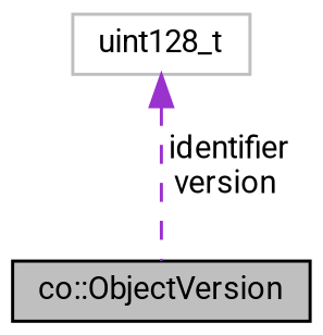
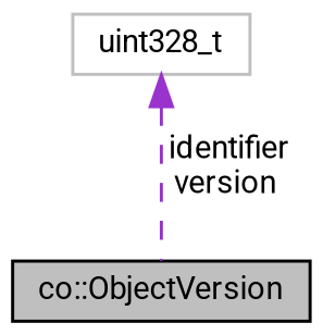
  digraph {
    fontname=Roboto
    node [fontname=Roboto fontsize=10 shape=record style=filled]
    n1 [color=black fillcolor=grey75 fontcolor=black height=0.2 label="co::ObjectVersion" width=0.4]
-   n2 [color=grey75 fillcolor=white height=0.2 label=uint128_t width=0.4]
+   n2 [color=grey75 fillcolor=white height=0.2 label=uint328_t width=0.4]
    n2 -> n1 [color=darkorchid3 dir=back fontname=Roboto fontsize=10 label=" identifier\nversion" labelfontname=Sans labelfontsize=10 style=dashed]
  }
